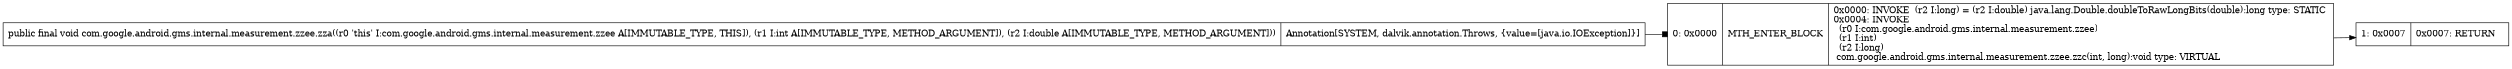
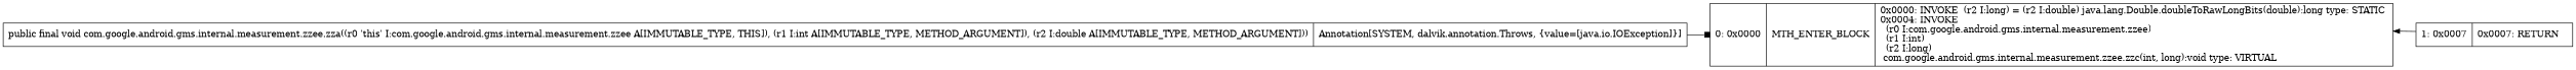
  digraph {
    rankdir=LR
    fontname="DejaVu Serif"
    node [shape=record fontname="DejaVu Serif"]
    edge [fontname="DejaVu Serif"]
    n1 [label="{0\:\ 0x0000|MTH_ENTER_BLOCK\l|0x0000: INVOKE  (r2 I:long) = (r2 I:double) java.lang.Double.doubleToRawLongBits(double):long type: STATIC \l0x0004: INVOKE  \l  (r0 I:com.google.android.gms.internal.measurement.zzee)\l  (r1 I:int)\l  (r2 I:long)\l com.google.android.gms.internal.measurement.zzee.zzc(int, long):void type: VIRTUAL \l}"]
    n2 [label="{1\:\ 0x0007|0x0007: RETURN   \l}"]
    n3 [label="{public final void com.google.android.gms.internal.measurement.zzee.zza((r0 'this' I:com.google.android.gms.internal.measurement.zzee A[IMMUTABLE_TYPE, THIS]), (r1 I:int A[IMMUTABLE_TYPE, METHOD_ARGUMENT]), (r2 I:double A[IMMUTABLE_TYPE, METHOD_ARGUMENT]))  | Annotation[SYSTEM, dalvik.annotation.Throws, \{value=[java.io.IOException]\}]\l}"]
-   n1 -> n2 [arrowhead=normal]
+   n2 -> n1 [arrowhead=normal]
    n3 -> n1 [arrowhead=box]
  }
